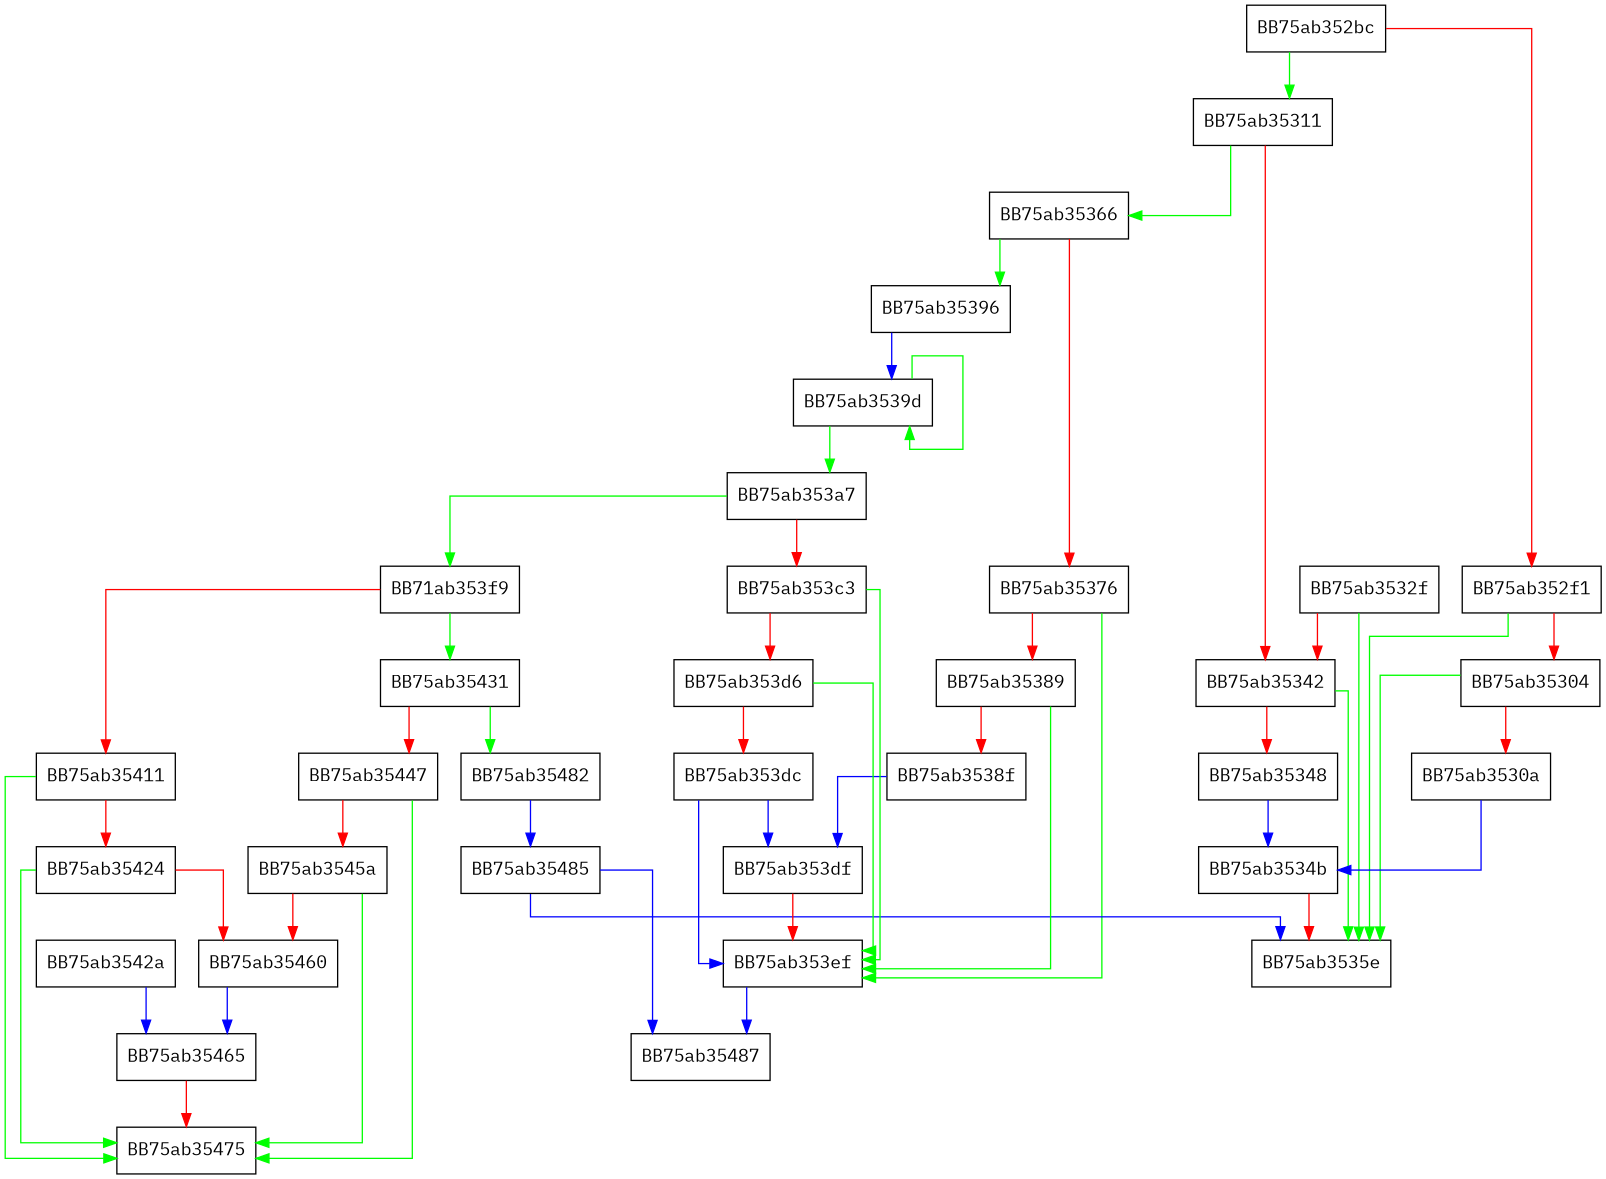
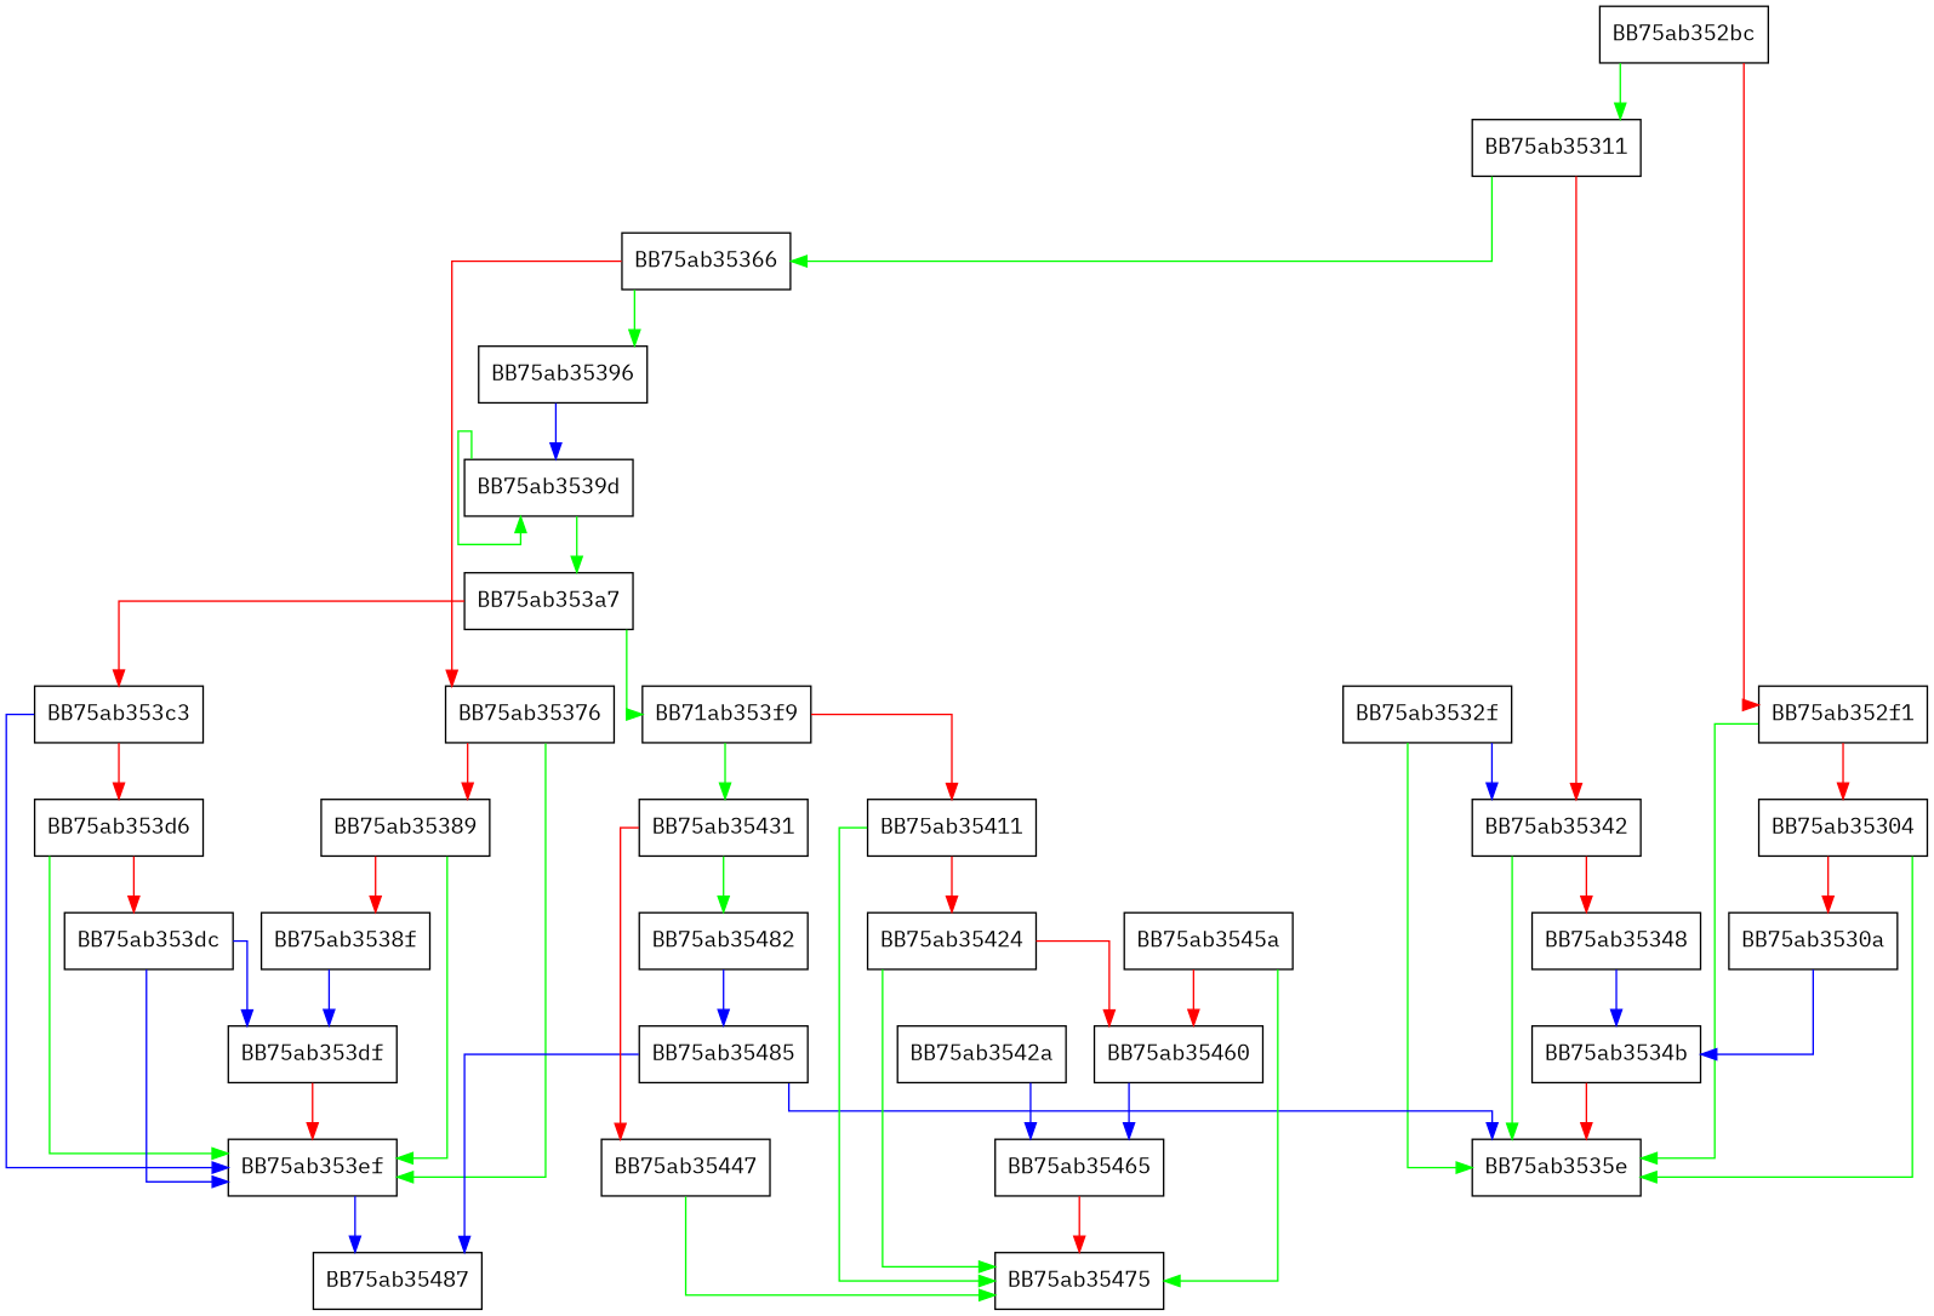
  digraph {
    fontname="IBM Plex Mono"
    splines=ortho
    node [fontname="IBM Plex Mono" shape=box]
    edge [color=red fontname="IBM Plex Mono"]
    BB75ab352bc
    BB75ab35311
    BB75ab352f1
    BB75ab35366
    BB75ab35342
    BB75ab3535e
    BB75ab35304
    BB75ab35396
    BB75ab35376
    BB75ab3532f
    BB75ab3530a
    BB75ab35485
    BB75ab35487
    BB75ab3534b
    BB75ab3539d
    BB75ab353ef
    BB75ab35389
    BB75ab35348
    BB75ab353a7
    BB75ab3538f
    BB75ab353df
    n22 [label=BB71ab353f9]
    BB75ab353c3
    BB75ab35431
    BB75ab35411
    BB75ab353d6
    BB75ab35482
    BB75ab35447
    BB75ab35475
    BB75ab35424
    BB75ab353dc
    BB75ab3545a
    BB75ab35460
    BB75ab3542a
    BB75ab35465
    BB75ab352bc -> BB75ab35311 [color=green]
    BB75ab352bc -> BB75ab352f1
    BB75ab35311 -> BB75ab35366 [color=green]
    BB75ab35311 -> BB75ab35342
    BB75ab352f1 -> BB75ab3535e [color=green]
    BB75ab352f1 -> BB75ab35304
    BB75ab35366 -> BB75ab35396 [color=green]
    BB75ab35366 -> BB75ab35376
    BB75ab35342 -> BB75ab3535e [color=green]
    BB75ab35342 -> BB75ab35348
    BB75ab35304 -> BB75ab3535e [color=green]
    BB75ab35304 -> BB75ab3530a
    BB75ab35396 -> BB75ab3539d [color=blue]
    BB75ab35376 -> BB75ab353ef [color=green]
    BB75ab35376 -> BB75ab35389
-   BB75ab3532f -> BB75ab35342
+   BB75ab3532f -> BB75ab35342 [color=blue]
    BB75ab3532f -> BB75ab3535e [color=green]
    BB75ab3530a -> BB75ab3534b [color=blue]
    BB75ab35485 -> BB75ab3535e [color=blue]
    BB75ab35485 -> BB75ab35487 [color=blue]
    BB75ab3534b -> BB75ab3535e
    BB75ab3539d -> BB75ab3539d [color=green]
    BB75ab3539d -> BB75ab353a7 [color=green]
    BB75ab353ef -> BB75ab35487 [color=blue]
    BB75ab35389 -> BB75ab353ef [color=green]
    BB75ab35389 -> BB75ab3538f
    BB75ab35348 -> BB75ab3534b [color=blue]
    BB75ab353a7 -> n22 [color=green]
    BB75ab353a7 -> BB75ab353c3
    BB75ab3538f -> BB75ab353df [color=blue]
    BB75ab353df -> BB75ab353ef
    n22 -> BB75ab35431 [color=green]
    n22 -> BB75ab35411
-   BB75ab353c3 -> BB75ab353ef [color=green]
+   BB75ab353c3 -> BB75ab353ef [color=blue]
    BB75ab353c3 -> BB75ab353d6
    BB75ab35431 -> BB75ab35482 [color=green]
    BB75ab35431 -> BB75ab35447
    BB75ab35411 -> BB75ab35475 [color=green]
    BB75ab35411 -> BB75ab35424
    BB75ab353d6 -> BB75ab353ef [color=green]
    BB75ab353d6 -> BB75ab353dc
    BB75ab35482 -> BB75ab35485 [color=blue]
    BB75ab35447 -> BB75ab35475 [color=green]
-   BB75ab35447 -> BB75ab3545a
    BB75ab35424 -> BB75ab35475 [color=green]
    BB75ab35424 -> BB75ab35460
    BB75ab353dc -> BB75ab353ef [color=blue]
    BB75ab353dc -> BB75ab353df [color=blue]
    BB75ab3545a -> BB75ab35475 [color=green]
    BB75ab3545a -> BB75ab35460
    BB75ab35460 -> BB75ab35465 [color=blue]
    BB75ab3542a -> BB75ab35465 [color=blue]
    BB75ab35465 -> BB75ab35475
  }
